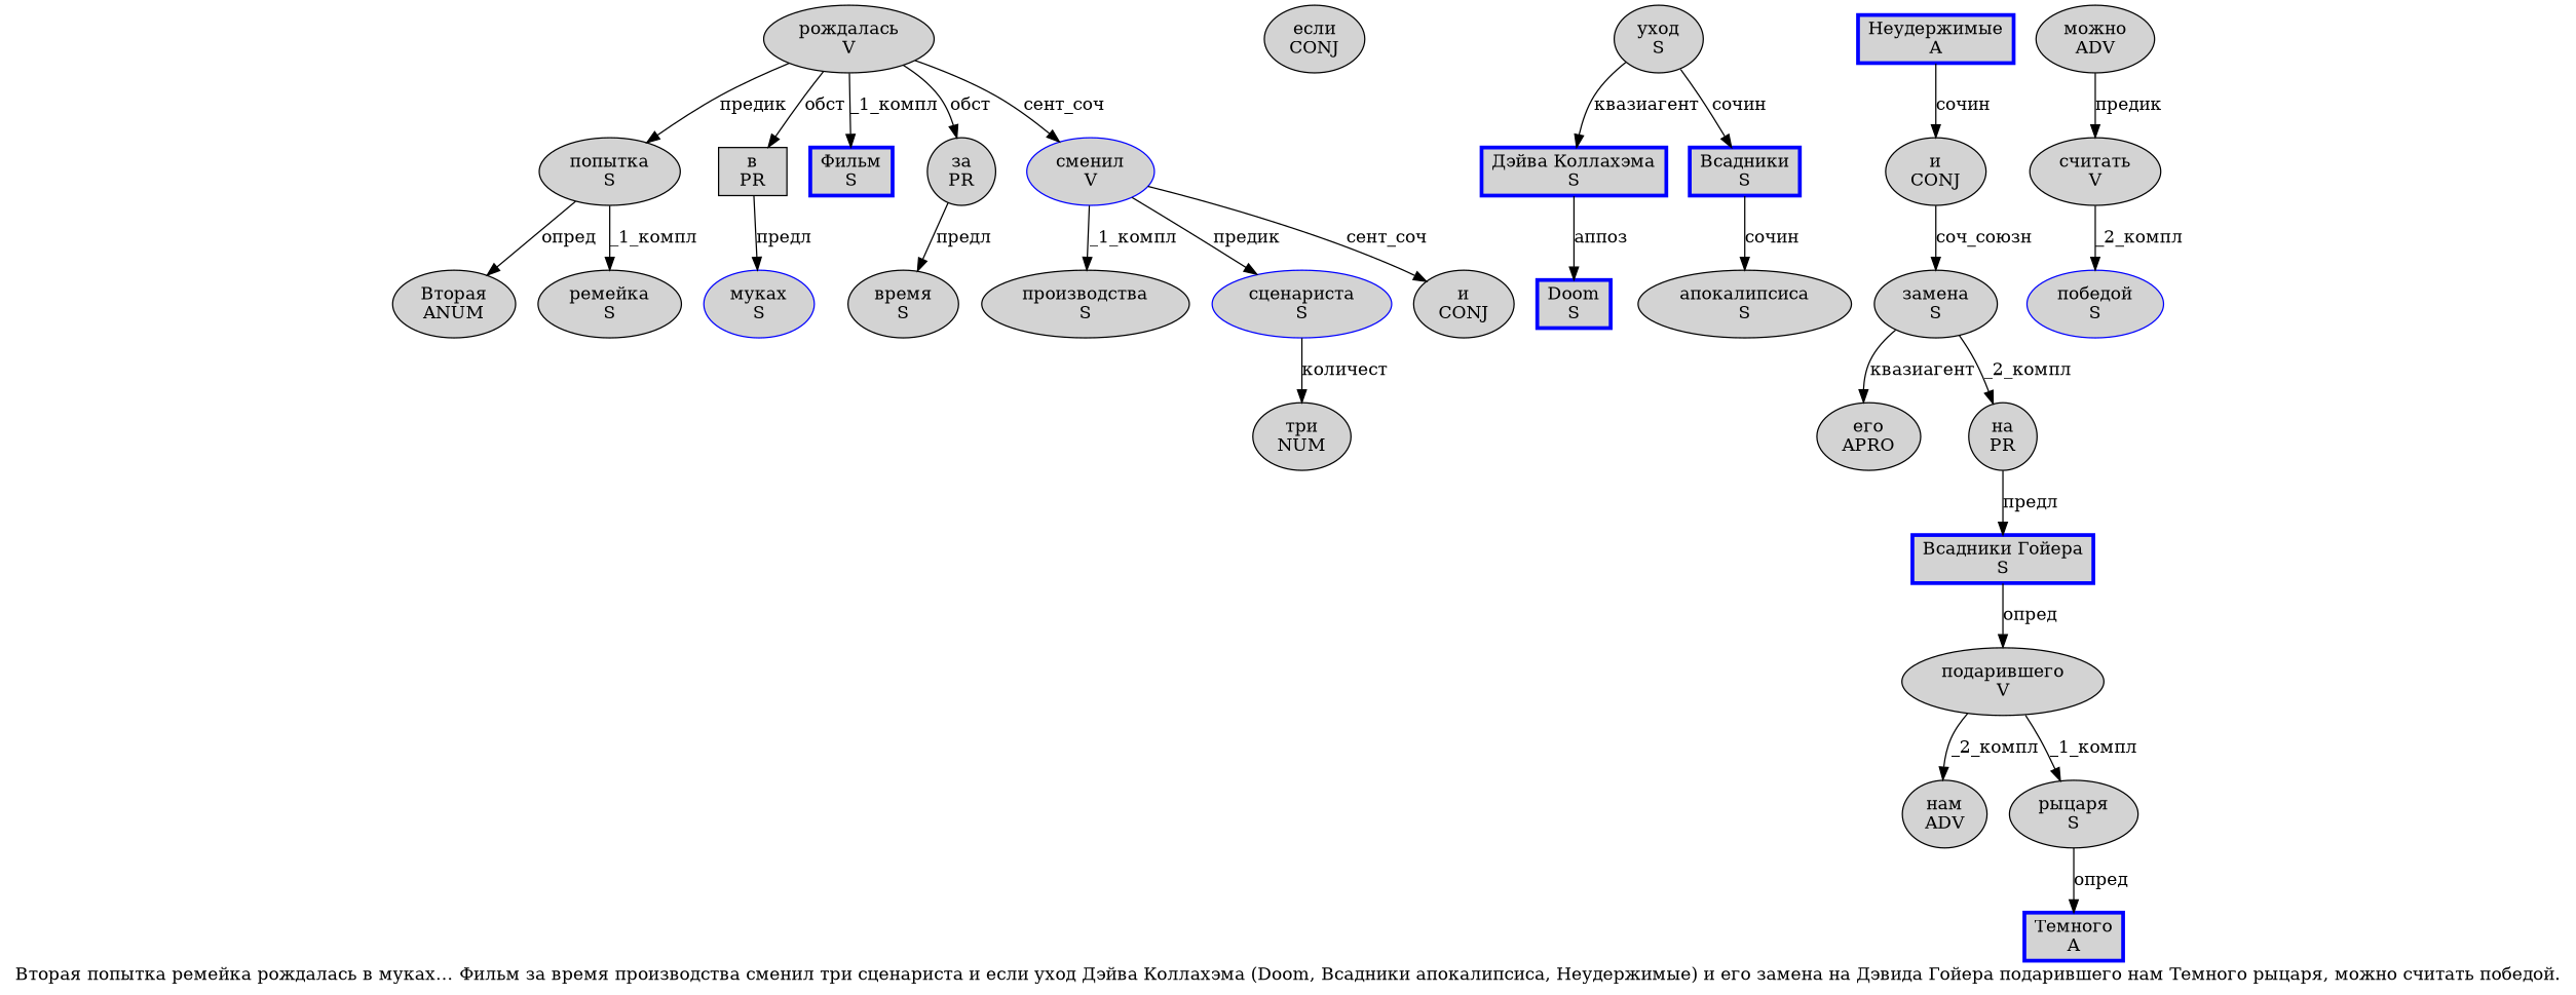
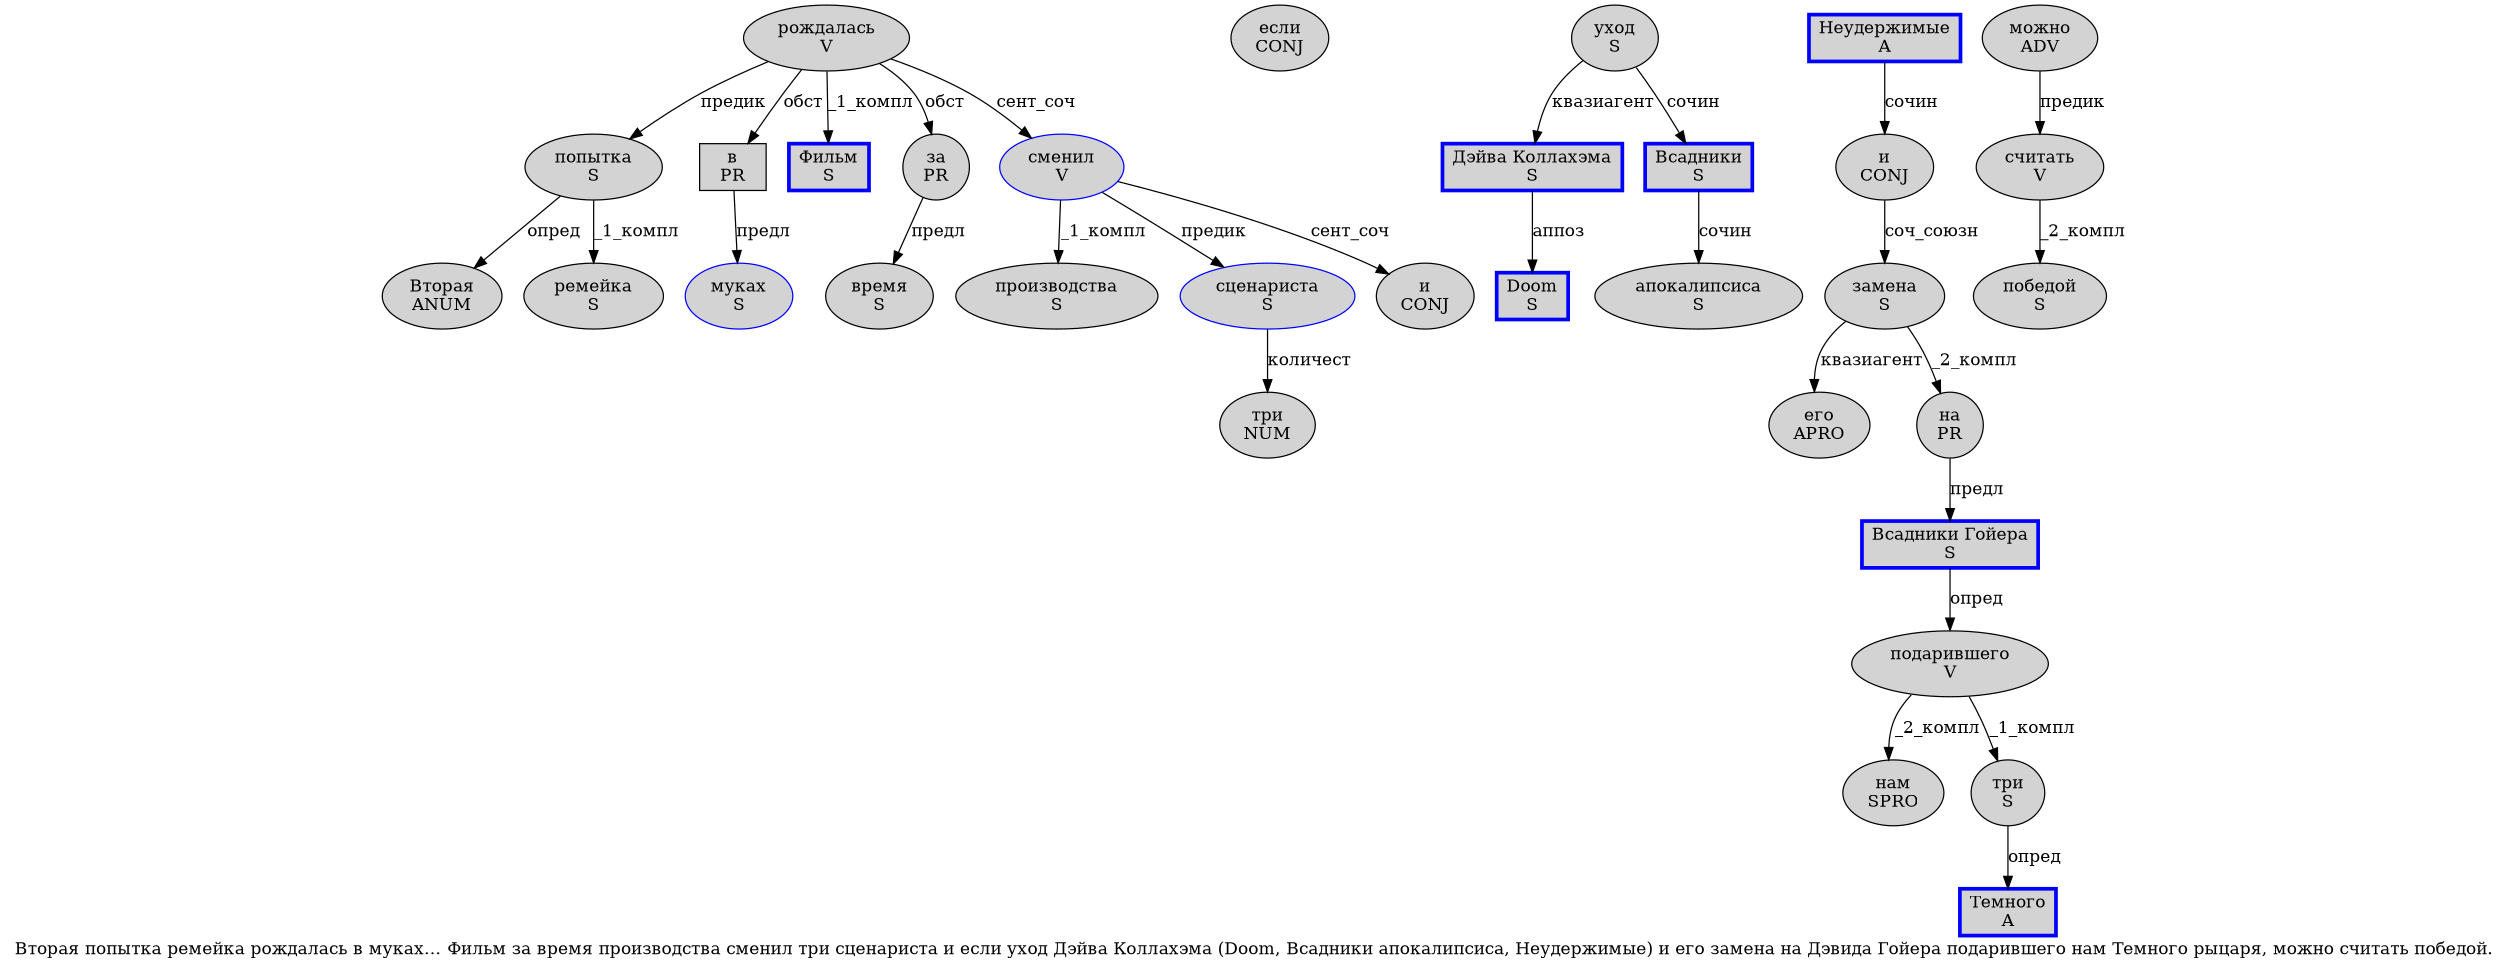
  digraph {
    fontname="DejaVu Serif"
    label="Вторая попытка ремейка рождалась в муках… Фильм за время производства сменил три сценариста и если уход Дэйва Коллахэма (Doom, Всадники апокалипсиса, Неудержимые) и его замена на Дэвида Гойера подарившего нам Темного рыцаря, можно считать победой."
    node [fillcolor=lightgray fontname="DejaVu Serif" penwidth=1 shape=ellipse style=filled]
    edge [fontname="DejaVu Serif"]
    n1 [label="Вторая\nANUM"]
    n2 [label="попытка\nS"]
    n3 [label="ремейка\nS"]
    n4 [label="рождалась\nV"]
    n5 [label="в\nPR" shape=box]
    n6 [color=blue label="Фильм\nS" penwidth=3 shape=box]
    n7 [label="за\nPR"]
    n8 [color=blue label="сменил\nV"]
    n9 [color=blue label="муках\nS"]
    n10 [label="время\nS"]
    n11 [label="производства\nS"]
    n12 [color=blue label="сценариста\nS"]
    n13 [label="и\nCONJ"]
    n14 [label="три\nNUM"]
    n15 [label="если\nCONJ"]
    n16 [label="уход\nS"]
    n17 [color=blue label="Дэйва Коллахэма\nS" penwidth=3 shape=box]
    n18 [color=blue label="Всадники\nS" penwidth=3 shape=box]
    n19 [color=blue label="Doom\nS" penwidth=3 shape=box]
    n20 [label="апокалипсиса\nS"]
    n21 [color=blue label="Неудержимые\nA" penwidth=3 shape=box]
    n22 [label="и\nCONJ"]
    n23 [label="замена\nS"]
    n24 [label="его\nAPRO"]
    n25 [label="на\nPR"]
    n26 [color=blue label="Всадники Гойера\nS" penwidth=3 shape=box]
    n27 [label="подарившего\nV"]
-   n28 [label="нам\nADV"]
-   n29 [label="рыцаря\nS"]
+   n28 [label="нам\nSPRO"]
+   n29 [label="три\nS"]
    n30 [color=blue label="Темного\nA" penwidth=3 shape=box]
    n31 [label="можно\nADV"]
    n32 [label="считать\nV"]
-   n33 [label="победой\nS" color=blue]
+   n33 [label="победой\nS"]
    n2 -> n1 [label="опред"]
    n2 -> n3 [label="_1_компл"]
    n4 -> n2 [label="предик"]
    n4 -> n5 [label="обст"]
    n4 -> n6 [label="_1_компл"]
    n4 -> n7 [label="обст"]
    n4 -> n8 [label="сент_соч"]
    n5 -> n9 [label="предл"]
    n7 -> n10 [label="предл"]
    n8 -> n11 [label="_1_компл"]
    n8 -> n12 [label="предик"]
    n8 -> n13 [label="сент_соч"]
    n12 -> n14 [label="количест"]
    n16 -> n17 [label="квазиагент"]
    n16 -> n18 [label="сочин"]
    n17 -> n19 [label="аппоз"]
    n18 -> n20 [label="сочин"]
    n21 -> n22 [label="сочин"]
    n22 -> n23 [label="соч_союзн"]
    n23 -> n24 [label="квазиагент"]
    n23 -> n25 [label="_2_компл"]
    n25 -> n26 [label="предл"]
    n26 -> n27 [label="опред"]
    n27 -> n28 [label="_2_компл"]
    n27 -> n29 [label="_1_компл"]
    n29 -> n30 [label="опред"]
    n31 -> n32 [label="предик"]
    n32 -> n33 [label="_2_компл"]
  }
